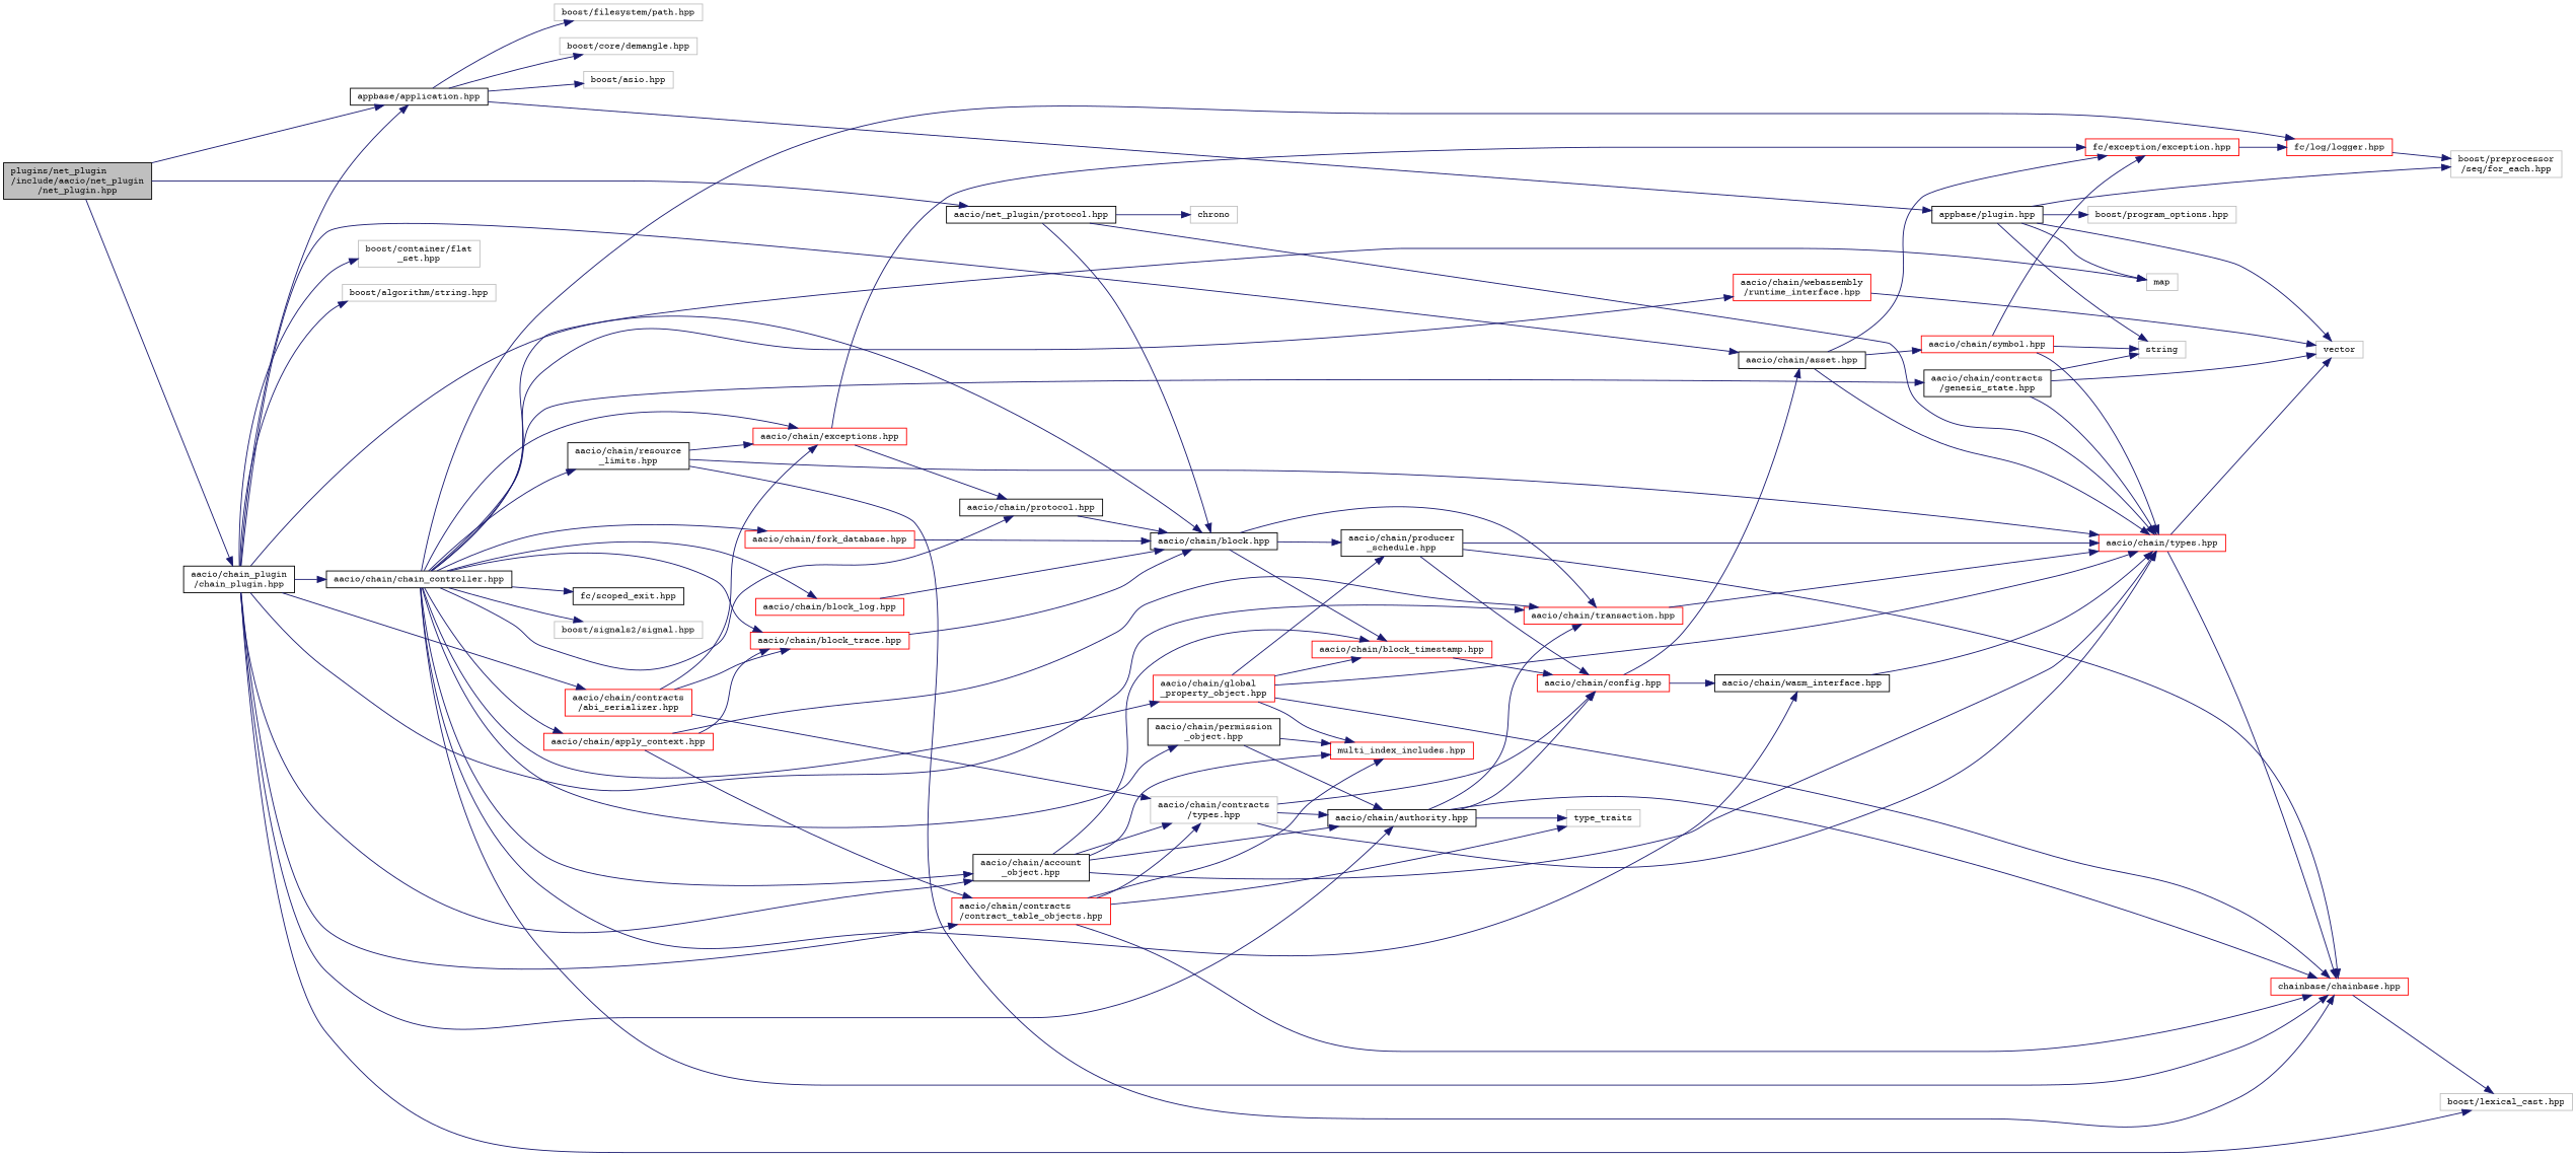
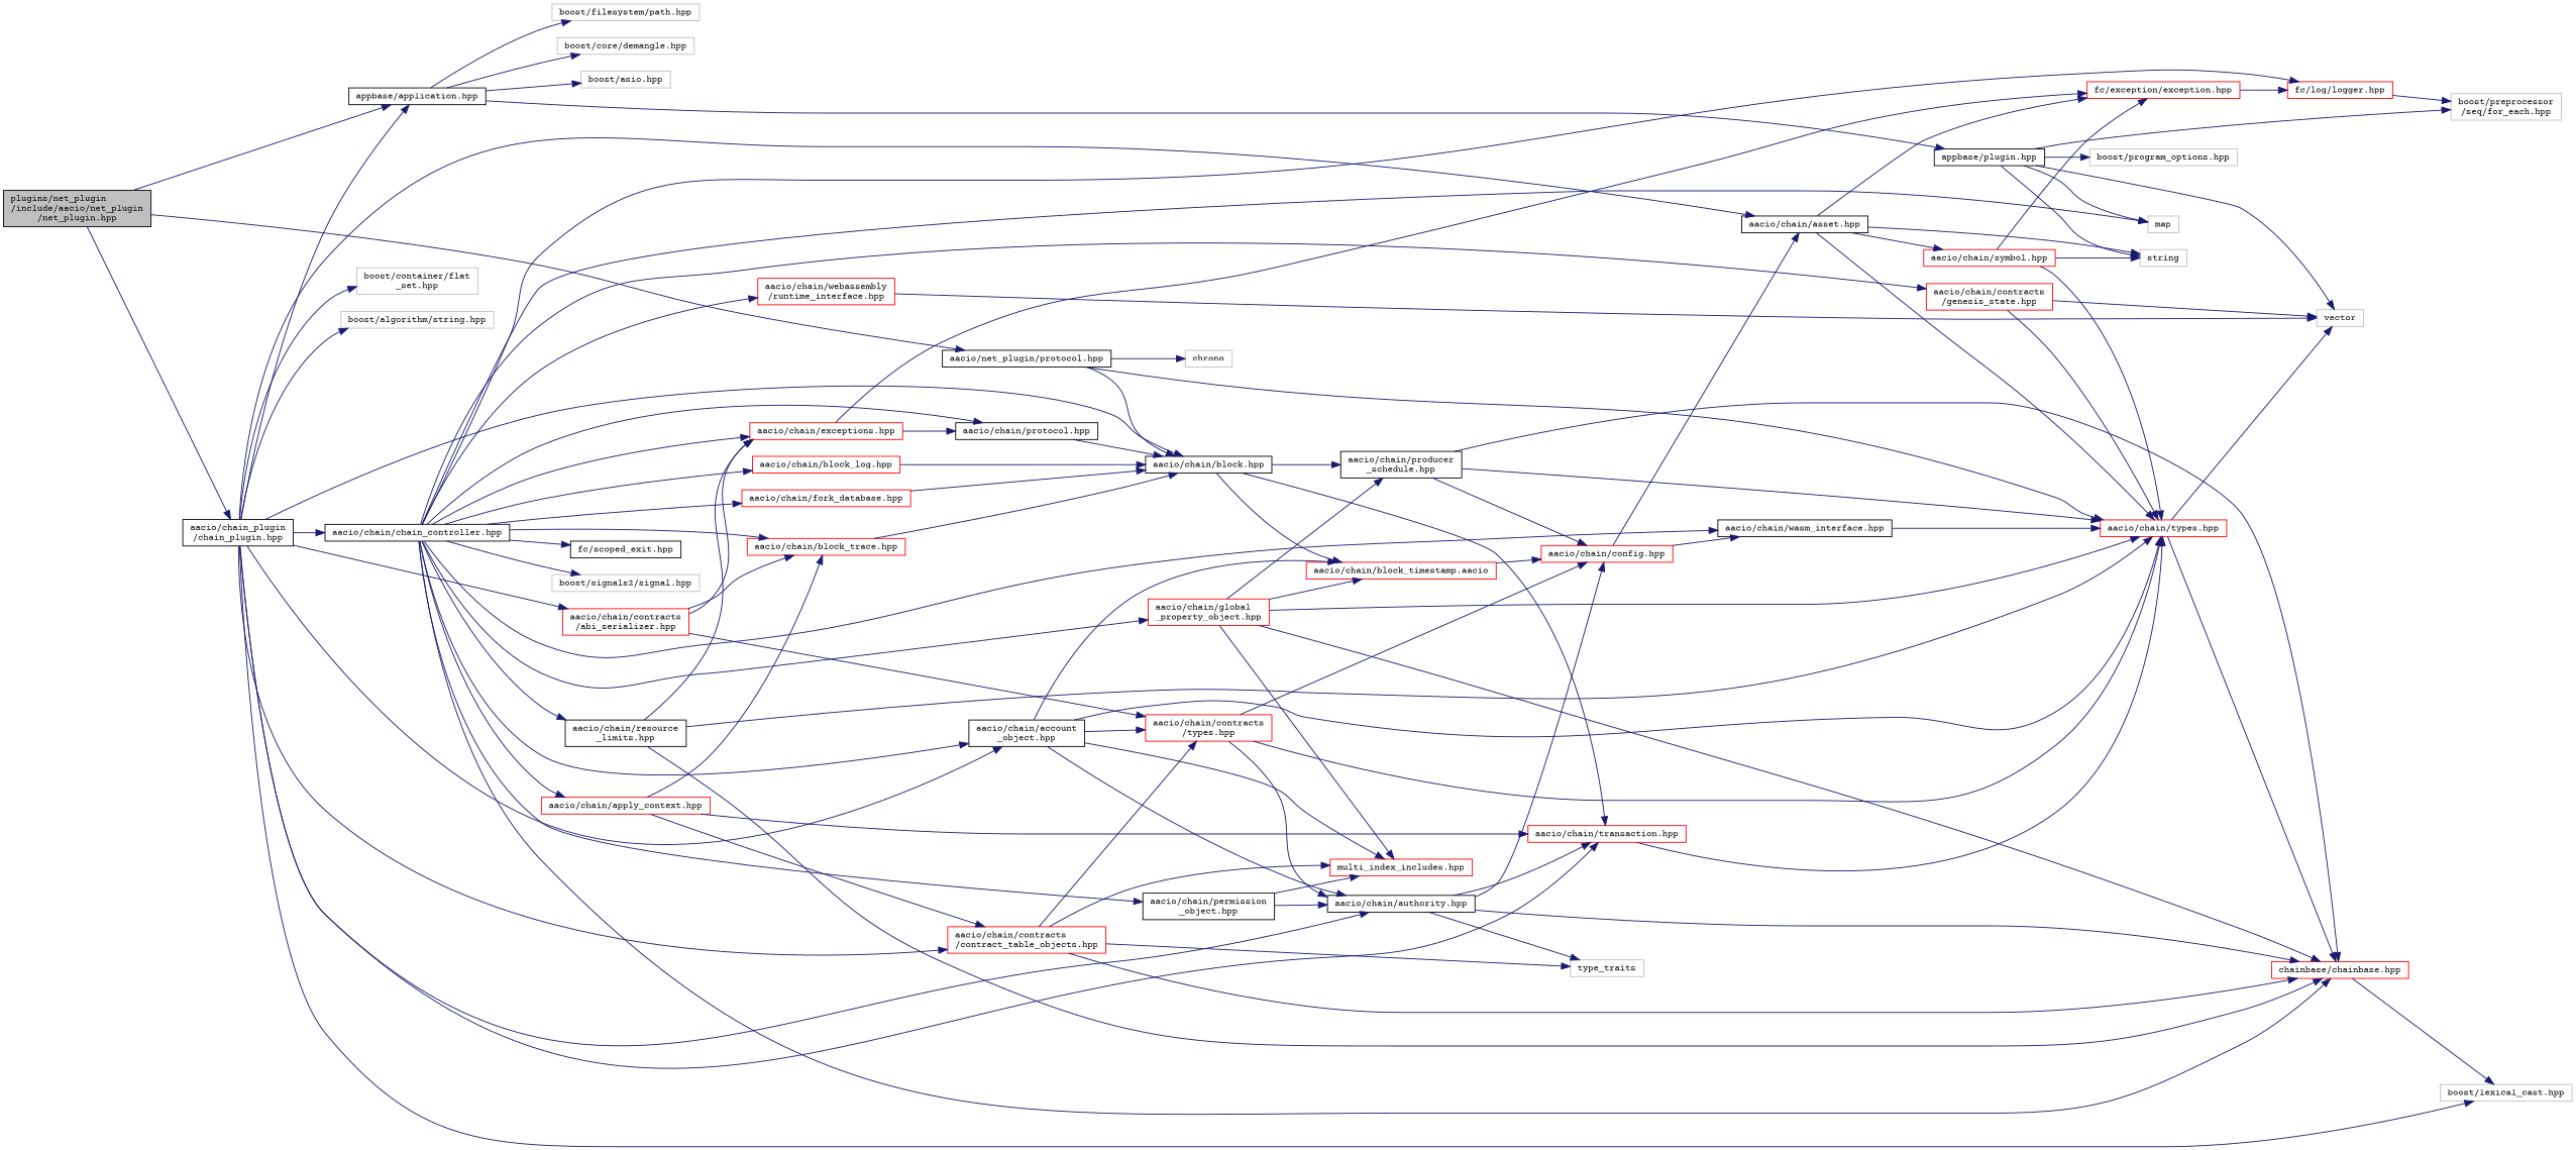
  digraph {
    fontname="Courier Prime"
    rankdir=LR
    node [color=red fillcolor=white fontname="Courier Prime" fontsize=10 shape=record style=filled]
    edge [color=midnightblue fontname="Courier Prime" fontsize=10 labelfontname=Helvetica labelfontsize=10 style=solid]
    n1 [color=black fillcolor=grey75 fontcolor=black height=0.2 label="plugins/net_plugin\l/include/aacio/net_plugin\l/net_plugin.hpp" width=0.4]
    n2 [color=black height=0.2 label="appbase/application.hpp" width=0.4]
    n3 [color=black height=0.2 label="aacio/chain_plugin\l/chain_plugin.hpp" width=0.4]
    n4 [color=black height=0.2 label="aacio/net_plugin/protocol.hpp" width=0.4]
    n5 [color=black height=0.2 label="appbase/plugin.hpp" width=0.4]
    n6 [color=grey75 height=0.2 label="boost/filesystem/path.hpp" width=0.4]
    n7 [color=grey75 height=0.2 label="boost/core/demangle.hpp" width=0.4]
    n8 [color=grey75 height=0.2 label="boost/asio.hpp" width=0.4]
    n9 [color=black height=0.2 label="aacio/chain/asset.hpp" width=0.4]
    n10 [color=grey75 height=0.2 label="boost/lexical_cast.hpp" width=0.4]
    n11 [color=black height=0.2 label="aacio/chain/authority.hpp" width=0.4]
    n12 [height=0.2 label="aacio/chain/transaction.hpp" width=0.4]
    n13 [color=black height=0.2 label="aacio/chain/account\l_object.hpp" width=0.4]
    n14 [color=black height=0.2 label="aacio/chain/block.hpp" width=0.4]
    n15 [color=black height=0.2 label="aacio/chain/chain_controller.hpp" width=0.4]
    n16 [height=0.2 label="aacio/chain/contracts\l/contract_table_objects.hpp" width=0.4]
    n17 [height=0.2 label="aacio/chain/contracts\l/abi_serializer.hpp" width=0.4]
    n18 [color=grey75 height=0.2 label="boost/container/flat\l_set.hpp" width=0.4]
    n19 [color=grey75 height=0.2 label="boost/algorithm/string.hpp" width=0.4]
    n20 [height=0.2 label="aacio/chain/types.hpp" width=0.4]
    n21 [color=grey75 height=0.2 label=chrono width=0.4]
    n22 [color=grey75 height=0.2 label="boost/program_options.hpp" width=0.4]
    n23 [color=grey75 height=0.2 label="boost/preprocessor\l/seq/for_each.hpp" width=0.4]
    n24 [color=grey75 height=0.2 label=string width=0.4]
    n25 [color=grey75 height=0.2 label=vector width=0.4]
    n26 [color=grey75 height=0.2 label=map width=0.4]
    n27 [height=0.2 label="fc/exception/exception.hpp" width=0.4]
    n28 [height=0.2 label="aacio/chain/symbol.hpp" width=0.4]
    n29 [height=0.2 label="chainbase/chainbase.hpp" width=0.4]
    n30 [height=0.2 label="aacio/chain/config.hpp" width=0.4]
    n31 [color=grey75 height=0.2 label=type_traits width=0.4]
-   n32 [height=0.2 label="aacio/chain/block_timestamp.hpp" width=0.4]
-   n33 [color=grey75 height=0.2 label="aacio/chain/contracts\l/types.hpp" width=0.4]
+   n32 [height=0.2 label="aacio/chain/block_timestamp.aacio" width=0.4]
+   n33 [height=0.2 label="aacio/chain/contracts\l/types.hpp" width=0.4]
    n34 [height=0.2 label="multi_index_includes.hpp" width=0.4]
    n35 [color=black height=0.2 label="aacio/chain/producer\l_schedule.hpp" width=0.4]
    n36 [height=0.2 label="fc/log/logger.hpp" width=0.4]
    n37 [color=black height=0.2 label="aacio/chain/wasm_interface.hpp" width=0.4]
    n38 [height=0.2 label="aacio/chain/global\l_property_object.hpp" width=0.4]
    n39 [color=black height=0.2 label="aacio/chain/permission\l_object.hpp" width=0.4]
    n40 [height=0.2 label="aacio/chain/fork_database.hpp" width=0.4]
    n41 [height=0.2 label="aacio/chain/block_log.hpp" width=0.4]
    n42 [height=0.2 label="aacio/chain/block_trace.hpp" width=0.4]
    n43 [color=black height=0.2 label="fc/scoped_exit.hpp" width=0.4]
    n44 [color=grey75 height=0.2 label="boost/signals2/signal.hpp" width=0.4]
    n45 [color=black height=0.2 label="aacio/chain/protocol.hpp" width=0.4]
    n46 [height=0.2 label="aacio/chain/apply_context.hpp" width=0.4]
    n47 [height=0.2 label="aacio/chain/exceptions.hpp" width=0.4]
-   n48 [color=black height=0.2 label="aacio/chain/contracts\l/genesis_state.hpp" width=0.4]
+   n48 [height=0.2 label="aacio/chain/contracts\l/genesis_state.hpp" width=0.4]
    n49 [color=black height=0.2 label="aacio/chain/resource\l_limits.hpp" width=0.4]
    n50 [height=0.2 label="aacio/chain/webassembly\l/runtime_interface.hpp" width=0.4]
    n1 -> n2
    n1 -> n3
    n1 -> n4
    n2 -> n5
    n2 -> n6
    n2 -> n7
    n2 -> n8
    n3 -> n2
    n3 -> n9
    n3 -> n10
    n3 -> n11
    n3 -> n12
    n3 -> n13
    n3 -> n14
    n3 -> n15
    n3 -> n16
    n3 -> n17
    n3 -> n18
    n3 -> n19
    n4 -> n14
    n4 -> n20
    n4 -> n21
    n5 -> n22
    n5 -> n23
    n5 -> n24
    n5 -> n25
    n5 -> n26
    n9 -> n20
    n9 -> n27
    n9 -> n28
    n11 -> n12
    n11 -> n29
    n11 -> n30
    n11 -> n31
    n12 -> n20
    n13 -> n11
    n13 -> n20
    n13 -> n32
    n13 -> n33
    n13 -> n34
    n14 -> n12
    n14 -> n32
    n14 -> n35
    n15 -> n13
    n15 -> n26
    n15 -> n29
    n15 -> n36
    n15 -> n37
    n15 -> n38
    n15 -> n39
    n15 -> n40
    n15 -> n41
    n15 -> n42
    n15 -> n43
    n15 -> n44
    n15 -> n45
    n15 -> n46
    n15 -> n47
    n15 -> n48
    n15 -> n49
    n15 -> n50
    n16 -> n29
    n16 -> n31
    n16 -> n33
    n16 -> n34
    n17 -> n33
    n17 -> n42
    n17 -> n47
    n20 -> n25
    n20 -> n29
    n27 -> n36
    n28 -> n20
    n28 -> n24
    n28 -> n27
    n29 -> n10
    n30 -> n9
    n30 -> n37
    n32 -> n30
    n33 -> n11
    n33 -> n20
    n33 -> n30
    n35 -> n20
    n35 -> n29
    n35 -> n30
    n36 -> n23
    n37 -> n20
    n38 -> n20
    n38 -> n29
    n38 -> n32
    n38 -> n34
    n38 -> n35
    n39 -> n11
    n39 -> n34
    n40 -> n14
    n41 -> n14
    n42 -> n14
    n45 -> n14
    n46 -> n12
    n46 -> n16
    n46 -> n42
    n47 -> n27
    n47 -> n45
    n48 -> n20
-   n48 -> n24
+   n9 -> n24
    n48 -> n25
    n49 -> n20
    n49 -> n29
    n49 -> n47
    n50 -> n25
  }
